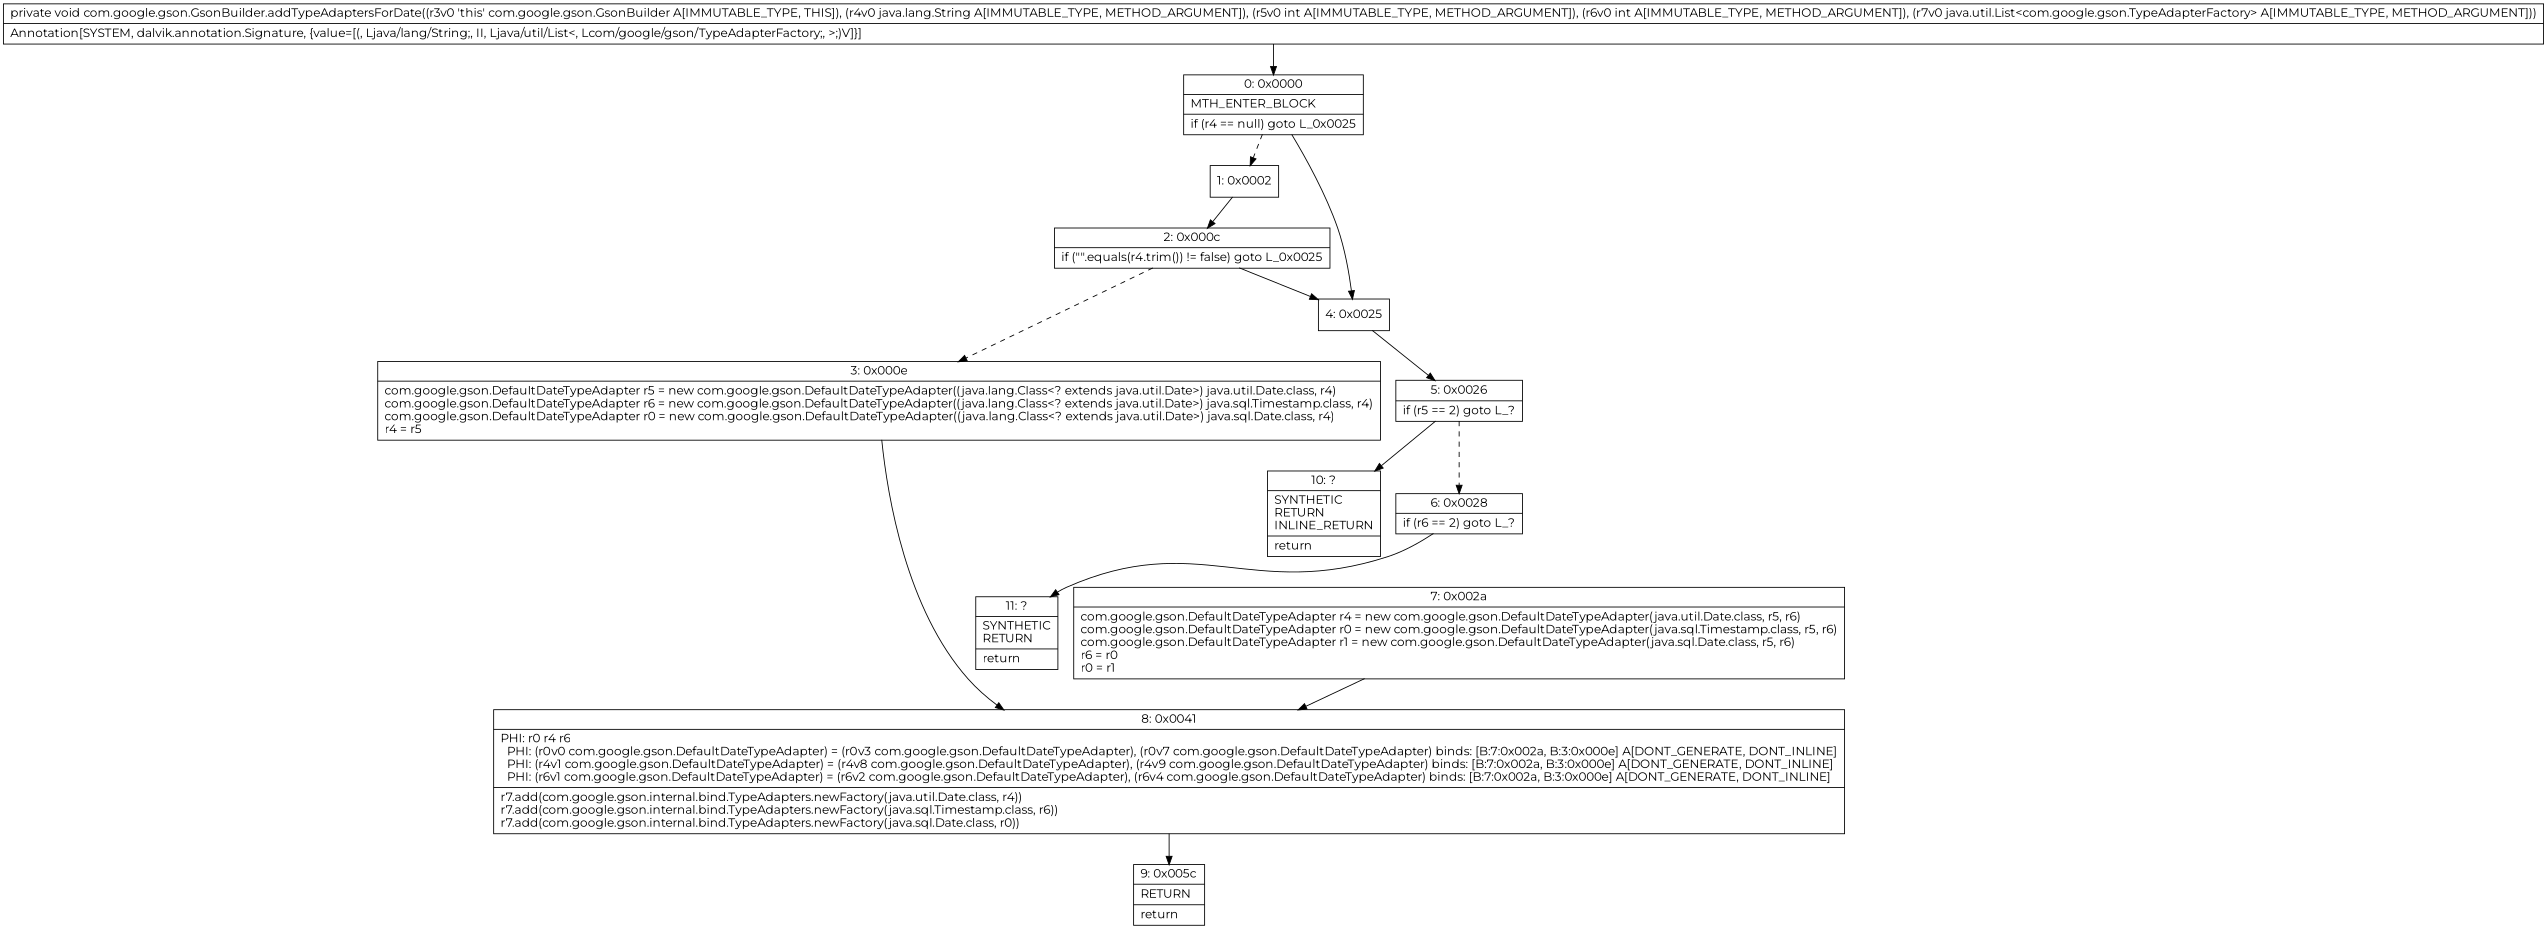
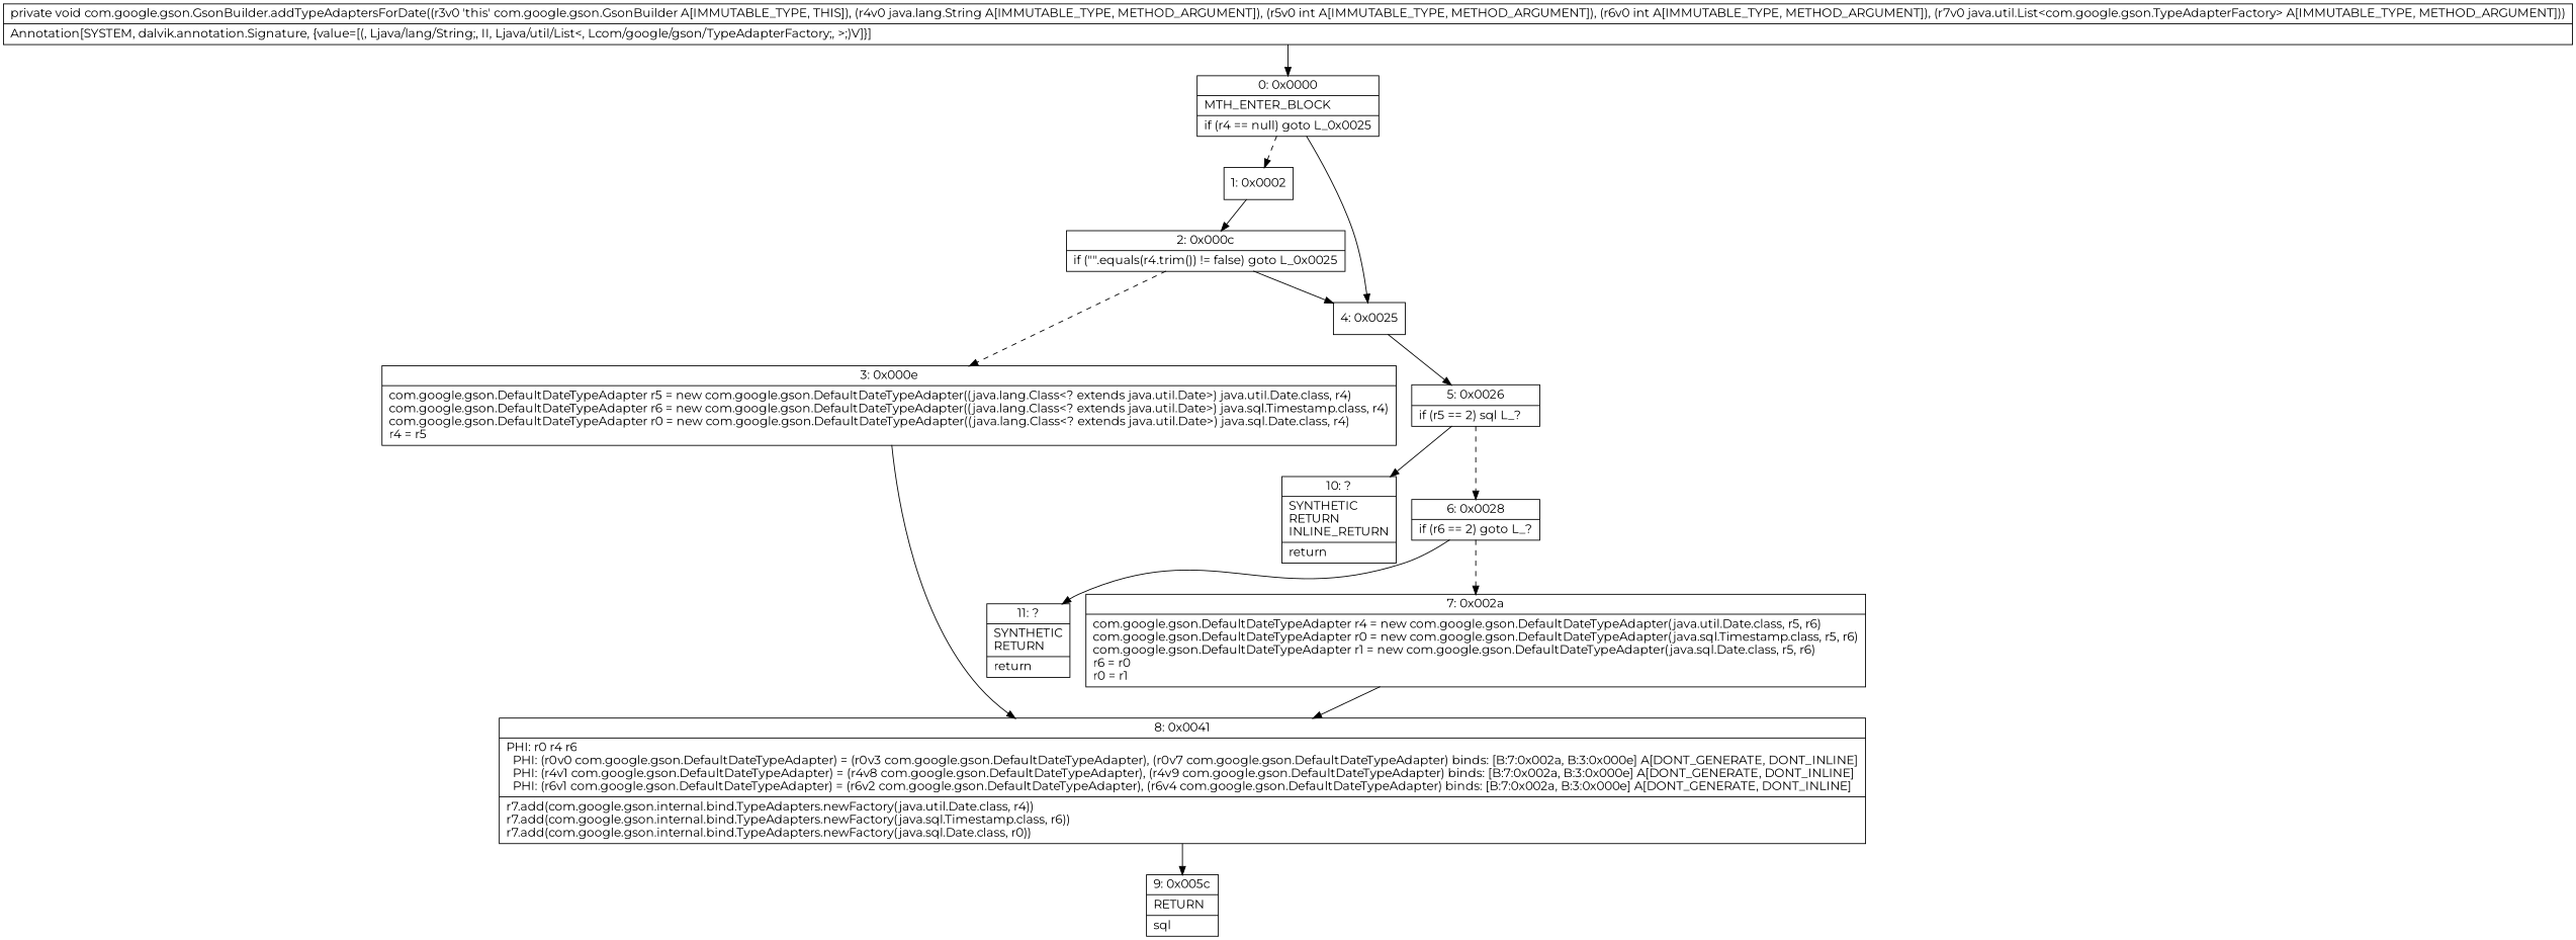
  digraph {
    fontname=Montserrat
    node [fontname=Montserrat shape=record]
    edge [fontname=Montserrat]
    n1 [label="{0\:\ 0x0000|MTH_ENTER_BLOCK\l|if (r4 == null) goto L_0x0025\l}"]
    n2 [label="{1\:\ 0x0002}"]
    n3 [label="{4\:\ 0x0025}"]
    n4 [label="{2\:\ 0x000c|if (\"\".equals(r4.trim()) != false) goto L_0x0025\l}"]
-   n5 [label="{5\:\ 0x0026|if (r5 == 2) goto L_?\l}"]
+   n5 [label="{5\:\ 0x0026|if (r5 == 2) sql L_?\l}"]
    n6 [label="{3\:\ 0x000e|com.google.gson.DefaultDateTypeAdapter r5 = new com.google.gson.DefaultDateTypeAdapter((java.lang.Class\<? extends java.util.Date\>) java.util.Date.class, r4)\lcom.google.gson.DefaultDateTypeAdapter r6 = new com.google.gson.DefaultDateTypeAdapter((java.lang.Class\<? extends java.util.Date\>) java.sql.Timestamp.class, r4)\lcom.google.gson.DefaultDateTypeAdapter r0 = new com.google.gson.DefaultDateTypeAdapter((java.lang.Class\<? extends java.util.Date\>) java.sql.Date.class, r4)\lr4 = r5\l}"]
    n7 [label="{8\:\ 0x0041|PHI: r0 r4 r6 \l  PHI: (r0v0 com.google.gson.DefaultDateTypeAdapter) = (r0v3 com.google.gson.DefaultDateTypeAdapter), (r0v7 com.google.gson.DefaultDateTypeAdapter) binds: [B:7:0x002a, B:3:0x000e] A[DONT_GENERATE, DONT_INLINE]\l  PHI: (r4v1 com.google.gson.DefaultDateTypeAdapter) = (r4v8 com.google.gson.DefaultDateTypeAdapter), (r4v9 com.google.gson.DefaultDateTypeAdapter) binds: [B:7:0x002a, B:3:0x000e] A[DONT_GENERATE, DONT_INLINE]\l  PHI: (r6v1 com.google.gson.DefaultDateTypeAdapter) = (r6v2 com.google.gson.DefaultDateTypeAdapter), (r6v4 com.google.gson.DefaultDateTypeAdapter) binds: [B:7:0x002a, B:3:0x000e] A[DONT_GENERATE, DONT_INLINE]\l|r7.add(com.google.gson.internal.bind.TypeAdapters.newFactory(java.util.Date.class, r4))\lr7.add(com.google.gson.internal.bind.TypeAdapters.newFactory(java.sql.Timestamp.class, r6))\lr7.add(com.google.gson.internal.bind.TypeAdapters.newFactory(java.sql.Date.class, r0))\l}"]
-   n8 [label="{9\:\ 0x005c|RETURN\l|return\l}"]
+   n8 [label="{9\:\ 0x005c|RETURN\l|sql\l}"]
    n9 [label="{6\:\ 0x0028|if (r6 == 2) goto L_?\l}"]
    n10 [label="{10\:\ ?|SYNTHETIC\lRETURN\lINLINE_RETURN\l|return\l}"]
    n11 [label="{7\:\ 0x002a|com.google.gson.DefaultDateTypeAdapter r4 = new com.google.gson.DefaultDateTypeAdapter(java.util.Date.class, r5, r6)\lcom.google.gson.DefaultDateTypeAdapter r0 = new com.google.gson.DefaultDateTypeAdapter(java.sql.Timestamp.class, r5, r6)\lcom.google.gson.DefaultDateTypeAdapter r1 = new com.google.gson.DefaultDateTypeAdapter(java.sql.Date.class, r5, r6)\lr6 = r0\lr0 = r1\l}"]
    n12 [label="{11\:\ ?|SYNTHETIC\lRETURN\l|return\l}"]
    n13 [label="{private void com.google.gson.GsonBuilder.addTypeAdaptersForDate((r3v0 'this' com.google.gson.GsonBuilder A[IMMUTABLE_TYPE, THIS]), (r4v0 java.lang.String A[IMMUTABLE_TYPE, METHOD_ARGUMENT]), (r5v0 int A[IMMUTABLE_TYPE, METHOD_ARGUMENT]), (r6v0 int A[IMMUTABLE_TYPE, METHOD_ARGUMENT]), (r7v0 java.util.List\<com.google.gson.TypeAdapterFactory\> A[IMMUTABLE_TYPE, METHOD_ARGUMENT]))  | Annotation[SYSTEM, dalvik.annotation.Signature, \{value=[(, Ljava\/lang\/String;, II, Ljava\/util\/List\<, Lcom\/google\/gson\/TypeAdapterFactory;, \>;)V]\}]\l}"]
    n1 -> n2 [style=dashed]
    n1 -> n3
    n2 -> n4
    n3 -> n5
    n4 -> n3
    n4 -> n6 [style=dashed]
    n5 -> n9 [style=dashed]
    n5 -> n10
    n6 -> n7
    n7 -> n8
+   n9 -> n11 [style=dashed]
    n9 -> n12
    n11 -> n7
    n13 -> n1
  }
